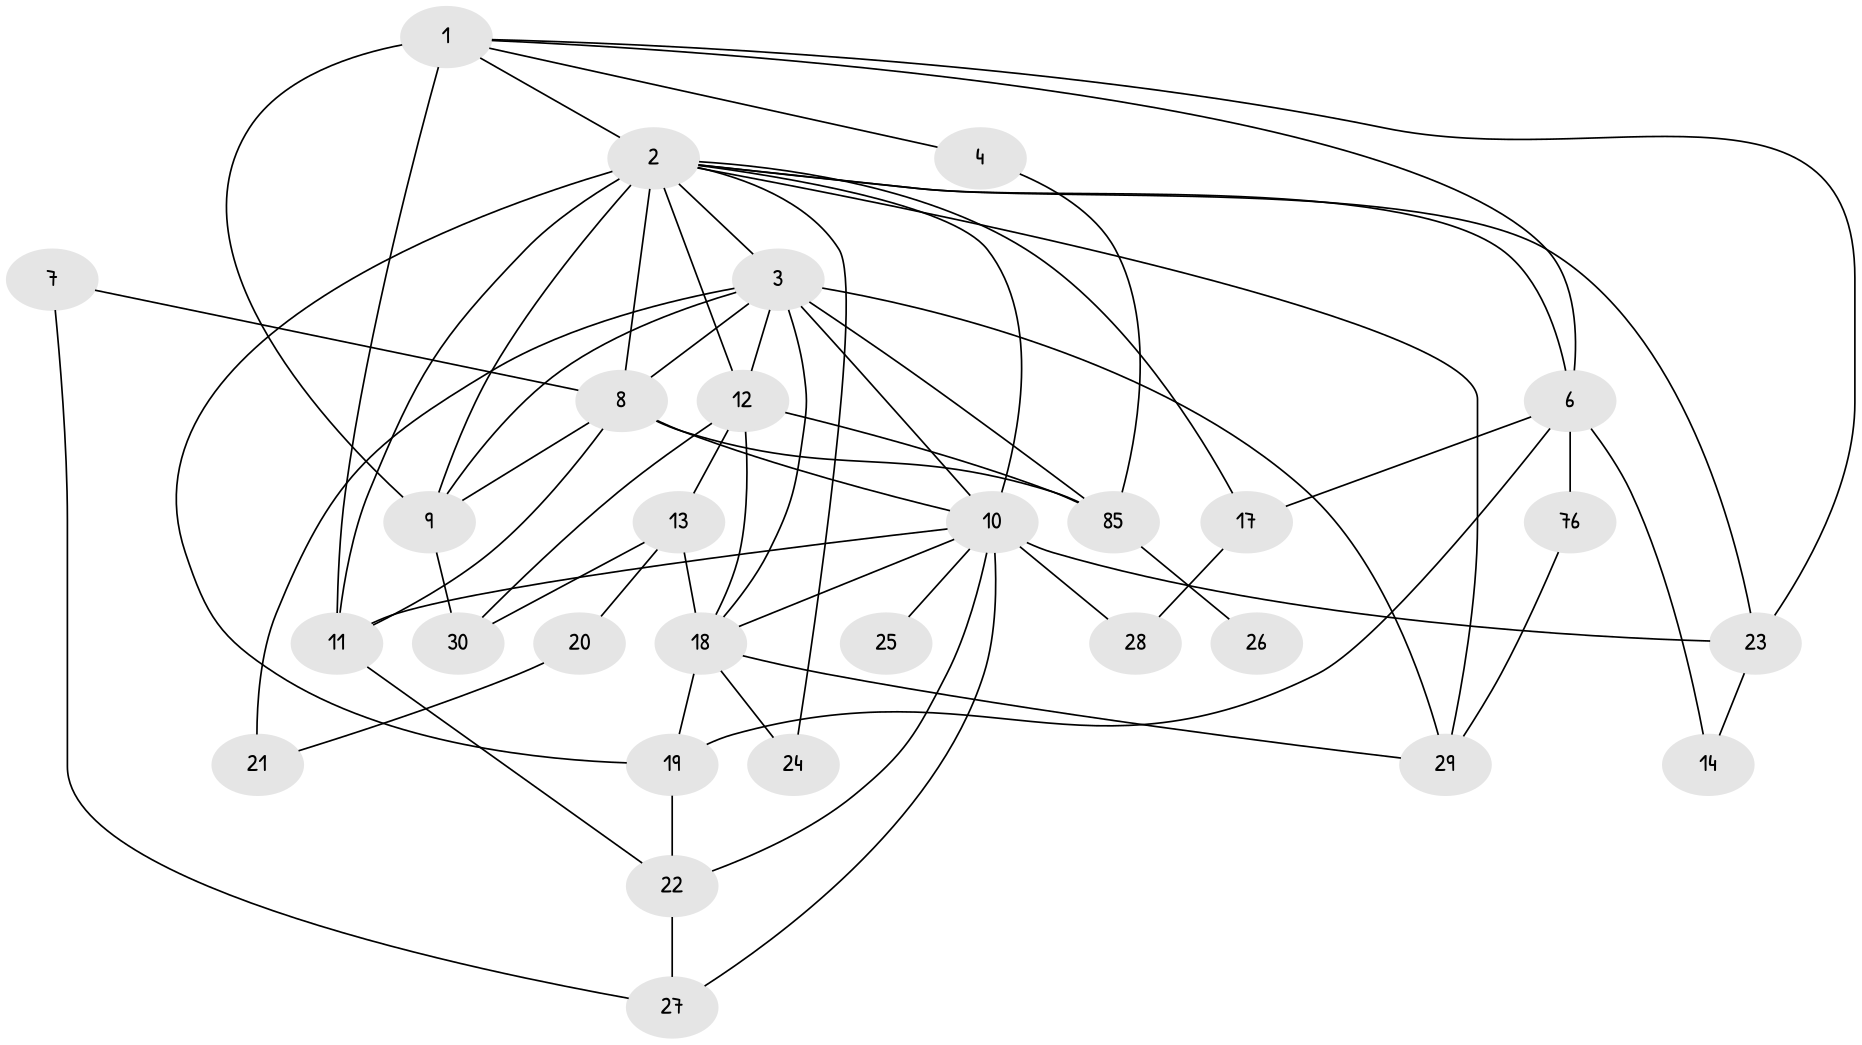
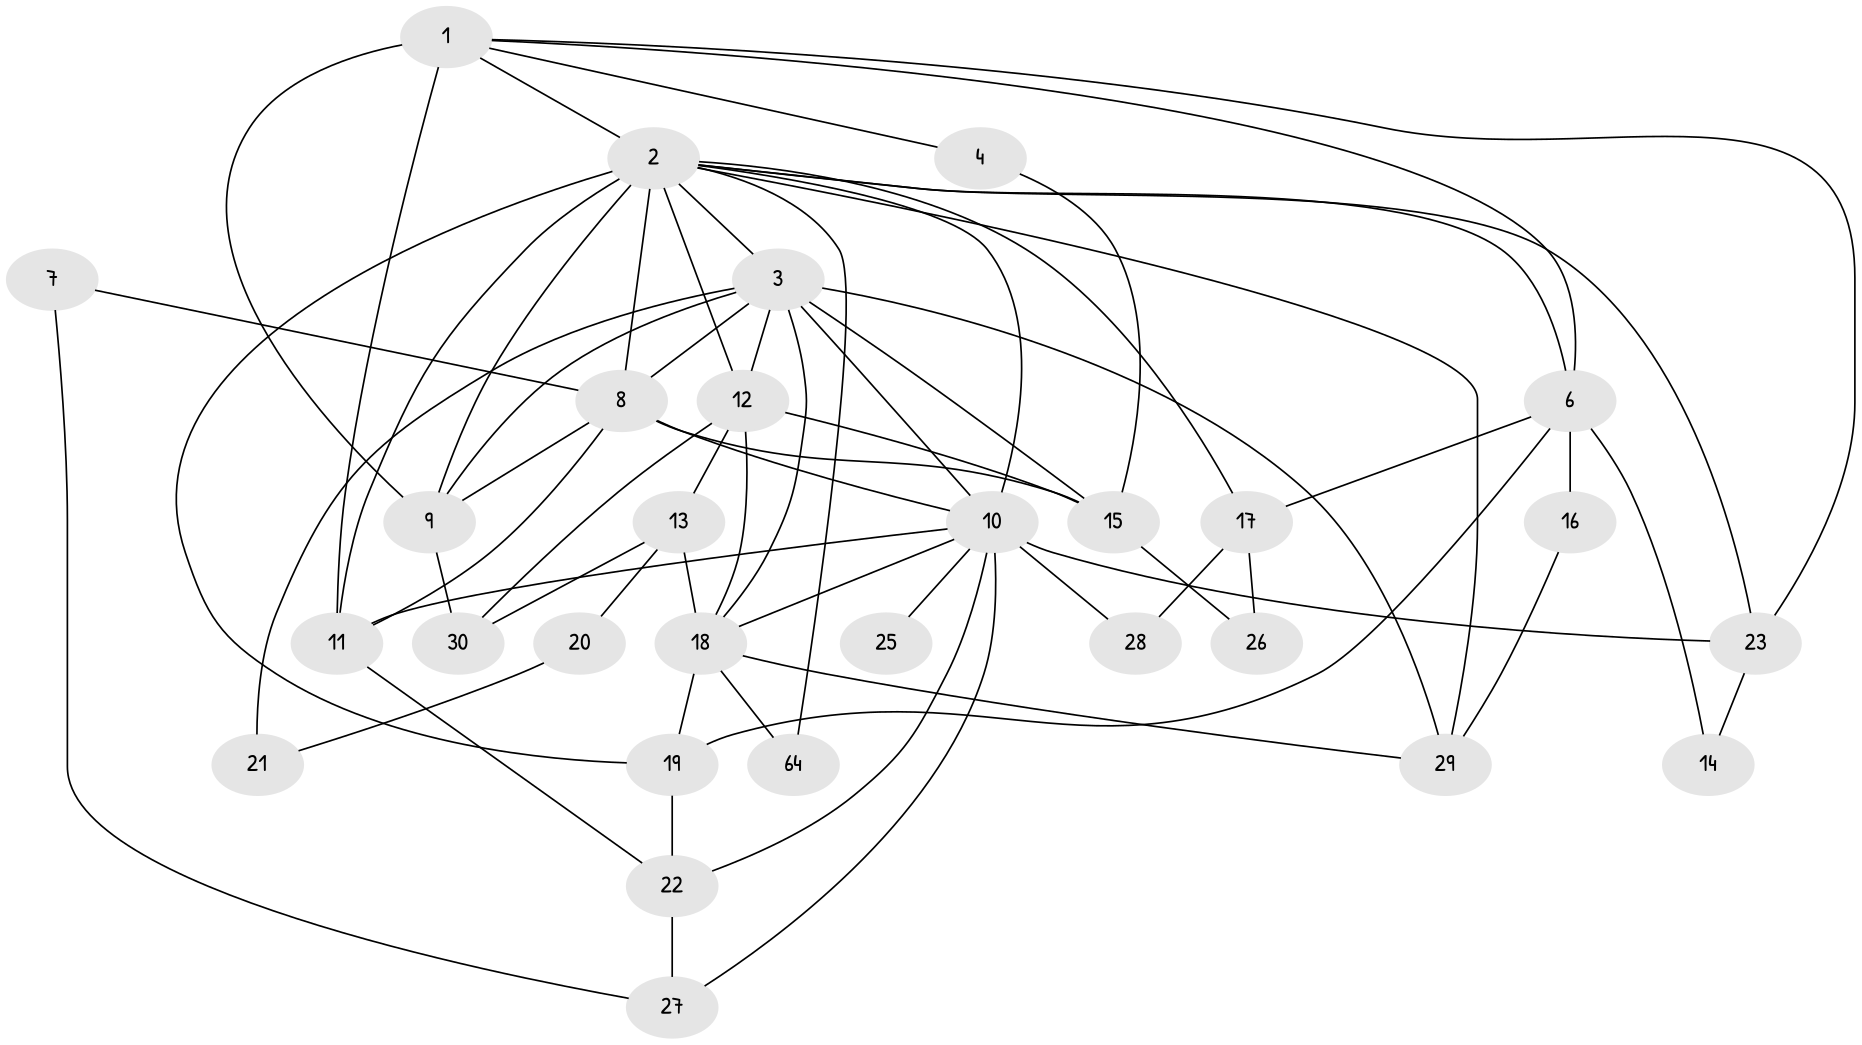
  graph {
    fontname="Patrick Hand"
    node [color=gray90 fontname="Patrick Hand" style=filled]
    edge [fontname="Patrick Hand" weight=1.0]
    1
    2
    4
    6
    9
    11
    23
    3
    8
    10
    12
    17
    19
-   24
+   24 [label=64]
    29
-   15 [label=85]
+   15
    14
-   16 [label=76]
+   16
    30
    22
    18
    21
    27
    25
    28
    13
    26
    20
    7
    1 -- 2
    1 -- 4
    1 -- 6
    1 -- 9 [weight=3.0]
    1 -- 11
    1 -- 23
    2 -- 6
    2 -- 9 [weight=2.0]
    2 -- 11 [weight=4.0]
    2 -- 23 [weight=2.0]
    2 -- 3
    2 -- 8 [weight=3.0]
    2 -- 10
    2 -- 12 [weight=3.0]
    2 -- 17
    2 -- 19
    2 -- 24
    2 -- 29
    4 -- 15
    6 -- 17
    6 -- 19
    6 -- 14
    6 -- 16
    9 -- 30
    11 -- 22
    23 -- 14
    3 -- 9
    3 -- 8
    3 -- 10
    3 -- 12
    3 -- 29
    3 -- 15
    3 -- 18
    3 -- 21
    8 -- 9
    8 -- 11
    8 -- 10 [weight=3.0]
    8 -- 15
    10 -- 11 [weight=4.0]
    10 -- 23
    10 -- 22
    10 -- 18
    10 -- 27
    10 -- 25
    10 -- 28 [weight=3.0]
    12 -- 15
    12 -- 30
    12 -- 18 [weight=2.0]
    12 -- 13
    17 -- 28
+   17 -- 26
    19 -- 22
    15 -- 26
    16 -- 29
    22 -- 27
    18 -- 19
    18 -- 24
    18 -- 29
    13 -- 30
    13 -- 18
    13 -- 20
    20 -- 21
    7 -- 8
    7 -- 27
  }
